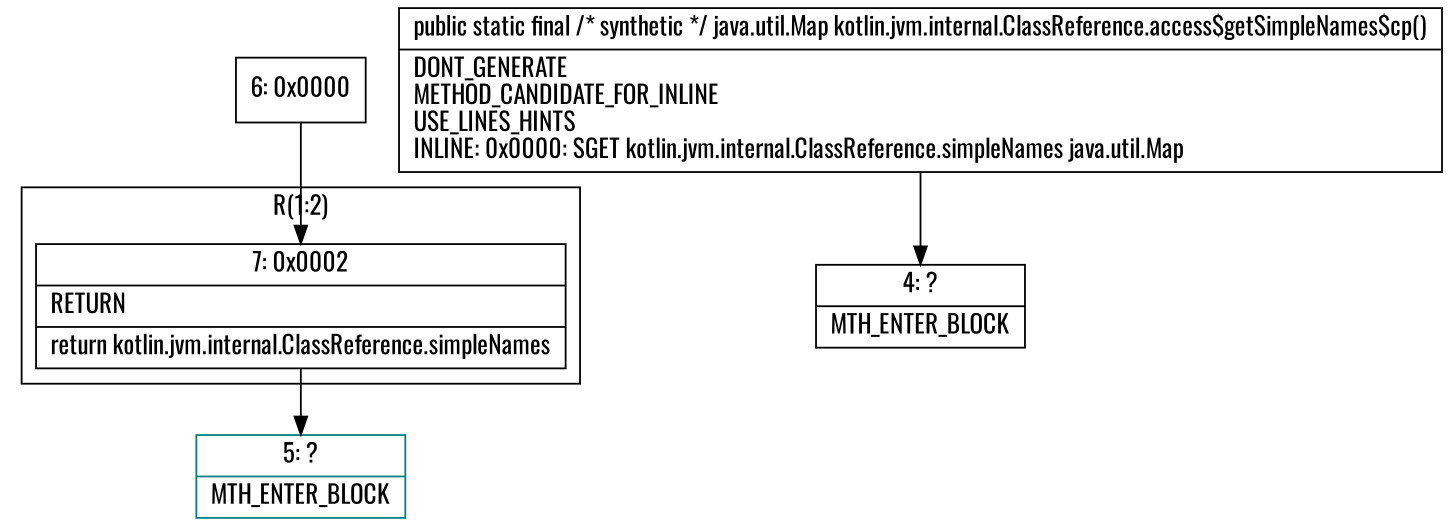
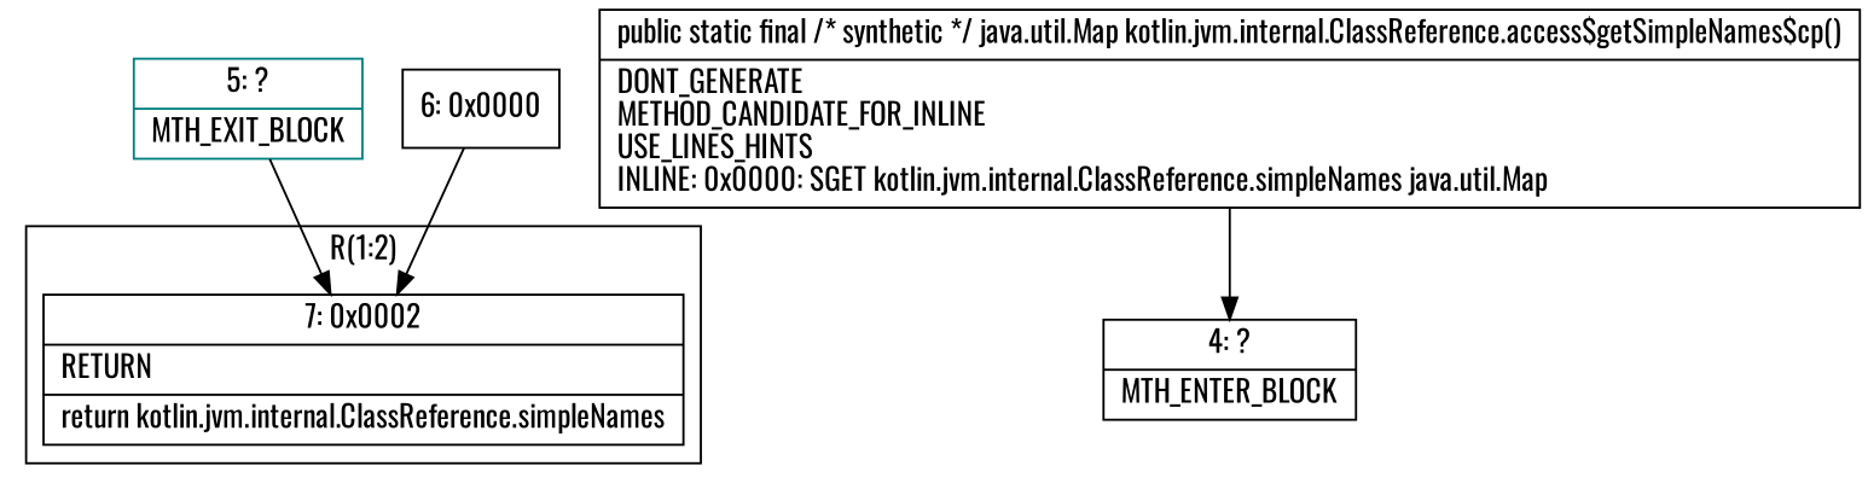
  digraph {
    fontname=Oswald
    node [color=black fontname=Oswald shape=record]
    edge [fontname=Oswald]
    n1 [label="{7\:\ 0x0002|RETURN\l|return kotlin.jvm.internal.ClassReference.simpleNames\l}"]
-   n2 [color=teal label="{5\:\ ?|MTH_ENTER_BLOCK\l}"]
+   n2 [color=teal label="{5\:\ ?|MTH_EXIT_BLOCK\l}"]
    n3 [label="{4\:\ ?|MTH_ENTER_BLOCK\l}"]
    n4 [label="{6\:\ 0x0000}"]
    n5 [label="{public static final \/* synthetic *\/ java.util.Map kotlin.jvm.internal.ClassReference.access$getSimpleNames$cp()  | DONT_GENERATE\lMETHOD_CANDIDATE_FOR_INLINE\lUSE_LINES_HINTS\lINLINE: 0x0000: SGET   kotlin.jvm.internal.ClassReference.simpleNames java.util.Map\l}"]
    subgraph cluster_1 {
      label="R(1:2)"
      n1
    }
-   n1 -> n2
+   n2 -> n1
    n4 -> n1
    n5 -> n3
  }
